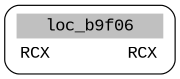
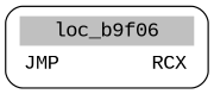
  digraph {
-   n1 [fontname="Courier New" label=<<table border="0" cellborder="0" cellpadding="3"><tr><td align="center" colspan="2" bgcolor="grey">loc_b9f06</td></tr><tr><td align="left">RCX        RCX</td></tr></table>> shape=Mrecord]
+   n1 [fontname="Courier New" label=<<table border="0" cellborder="0" cellpadding="3"><tr><td align="center" colspan="2" bgcolor="grey">loc_b9f06</td></tr><tr><td align="left">JMP        RCX</td></tr></table>> shape=Mrecord]
  }
